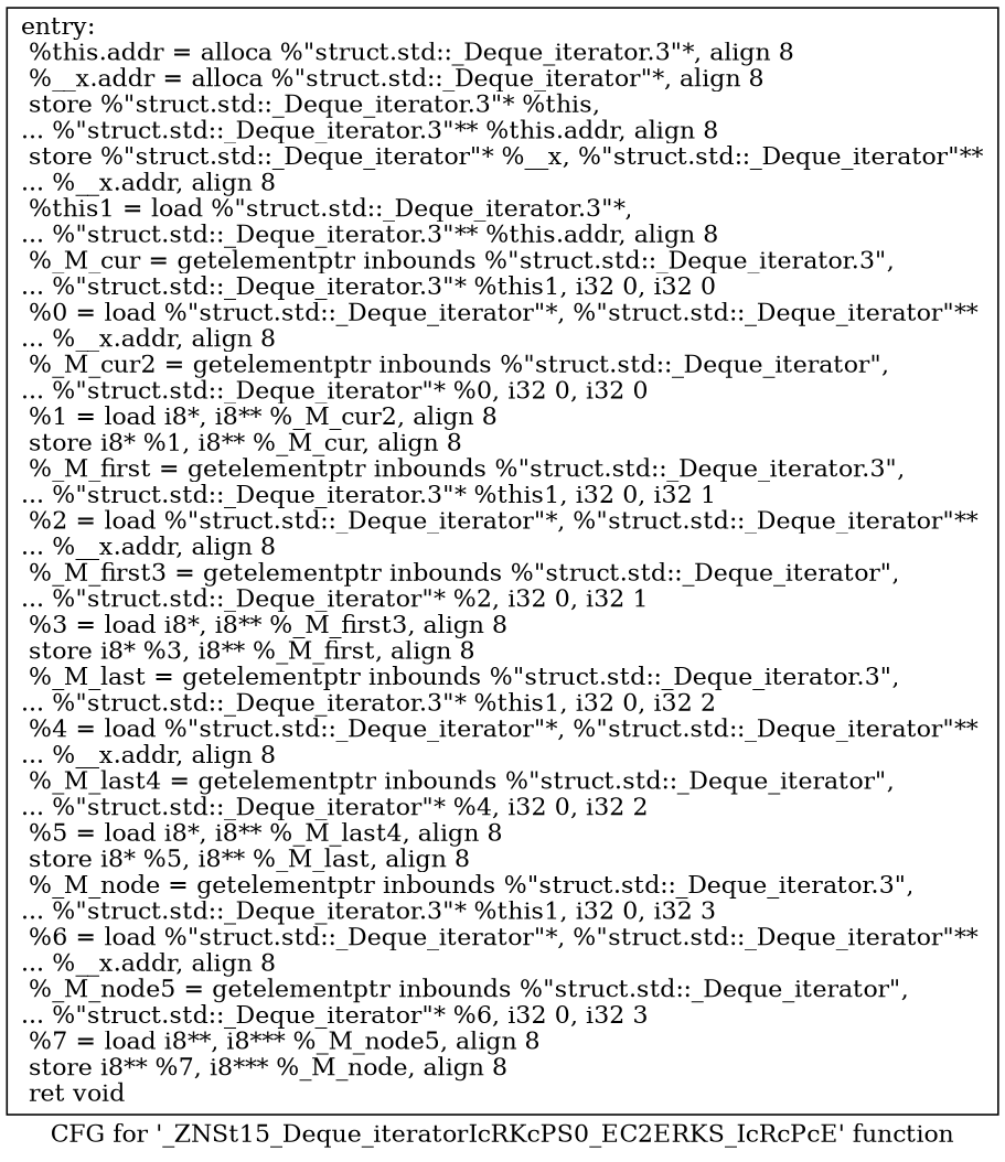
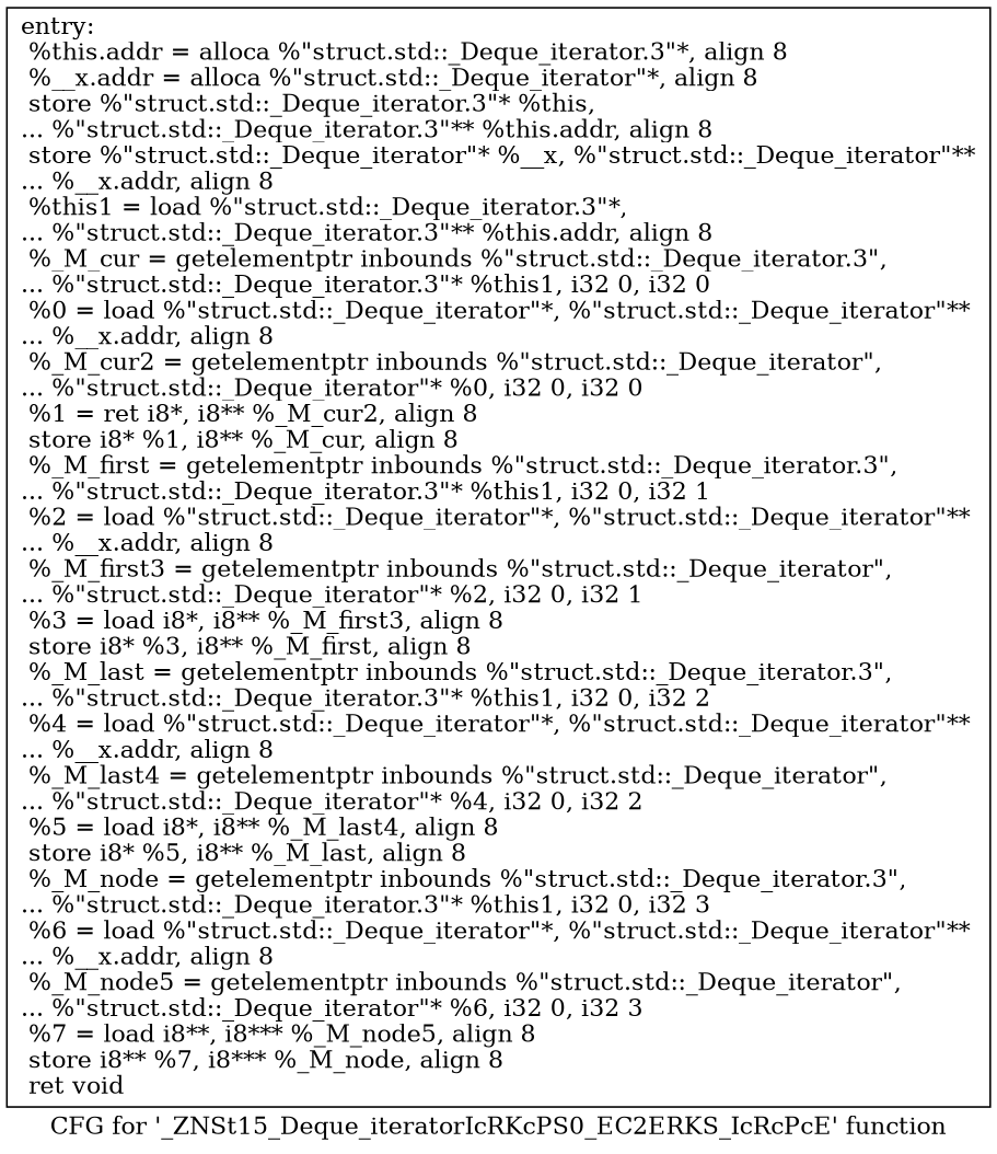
  digraph {
    label="CFG for '_ZNSt15_Deque_iteratorIcRKcPS0_EC2ERKS_IcRcPcE' function"
-   n1 [label="{entry:\l  %this.addr = alloca %\"struct.std::_Deque_iterator.3\"*, align 8\l  %__x.addr = alloca %\"struct.std::_Deque_iterator\"*, align 8\l  store %\"struct.std::_Deque_iterator.3\"* %this,\l... %\"struct.std::_Deque_iterator.3\"** %this.addr, align 8\l  store %\"struct.std::_Deque_iterator\"* %__x, %\"struct.std::_Deque_iterator\"**\l... %__x.addr, align 8\l  %this1 = load %\"struct.std::_Deque_iterator.3\"*,\l... %\"struct.std::_Deque_iterator.3\"** %this.addr, align 8\l  %_M_cur = getelementptr inbounds %\"struct.std::_Deque_iterator.3\",\l... %\"struct.std::_Deque_iterator.3\"* %this1, i32 0, i32 0\l  %0 = load %\"struct.std::_Deque_iterator\"*, %\"struct.std::_Deque_iterator\"**\l... %__x.addr, align 8\l  %_M_cur2 = getelementptr inbounds %\"struct.std::_Deque_iterator\",\l... %\"struct.std::_Deque_iterator\"* %0, i32 0, i32 0\l  %1 = load i8*, i8** %_M_cur2, align 8\l  store i8* %1, i8** %_M_cur, align 8\l  %_M_first = getelementptr inbounds %\"struct.std::_Deque_iterator.3\",\l... %\"struct.std::_Deque_iterator.3\"* %this1, i32 0, i32 1\l  %2 = load %\"struct.std::_Deque_iterator\"*, %\"struct.std::_Deque_iterator\"**\l... %__x.addr, align 8\l  %_M_first3 = getelementptr inbounds %\"struct.std::_Deque_iterator\",\l... %\"struct.std::_Deque_iterator\"* %2, i32 0, i32 1\l  %3 = load i8*, i8** %_M_first3, align 8\l  store i8* %3, i8** %_M_first, align 8\l  %_M_last = getelementptr inbounds %\"struct.std::_Deque_iterator.3\",\l... %\"struct.std::_Deque_iterator.3\"* %this1, i32 0, i32 2\l  %4 = load %\"struct.std::_Deque_iterator\"*, %\"struct.std::_Deque_iterator\"**\l... %__x.addr, align 8\l  %_M_last4 = getelementptr inbounds %\"struct.std::_Deque_iterator\",\l... %\"struct.std::_Deque_iterator\"* %4, i32 0, i32 2\l  %5 = load i8*, i8** %_M_last4, align 8\l  store i8* %5, i8** %_M_last, align 8\l  %_M_node = getelementptr inbounds %\"struct.std::_Deque_iterator.3\",\l... %\"struct.std::_Deque_iterator.3\"* %this1, i32 0, i32 3\l  %6 = load %\"struct.std::_Deque_iterator\"*, %\"struct.std::_Deque_iterator\"**\l... %__x.addr, align 8\l  %_M_node5 = getelementptr inbounds %\"struct.std::_Deque_iterator\",\l... %\"struct.std::_Deque_iterator\"* %6, i32 0, i32 3\l  %7 = load i8**, i8*** %_M_node5, align 8\l  store i8** %7, i8*** %_M_node, align 8\l  ret void\l}" shape=record]
+   n1 [label="{entry:\l  %this.addr = alloca %\"struct.std::_Deque_iterator.3\"*, align 8\l  %__x.addr = alloca %\"struct.std::_Deque_iterator\"*, align 8\l  store %\"struct.std::_Deque_iterator.3\"* %this,\l... %\"struct.std::_Deque_iterator.3\"** %this.addr, align 8\l  store %\"struct.std::_Deque_iterator\"* %__x, %\"struct.std::_Deque_iterator\"**\l... %__x.addr, align 8\l  %this1 = load %\"struct.std::_Deque_iterator.3\"*,\l... %\"struct.std::_Deque_iterator.3\"** %this.addr, align 8\l  %_M_cur = getelementptr inbounds %\"struct.std::_Deque_iterator.3\",\l... %\"struct.std::_Deque_iterator.3\"* %this1, i32 0, i32 0\l  %0 = load %\"struct.std::_Deque_iterator\"*, %\"struct.std::_Deque_iterator\"**\l... %__x.addr, align 8\l  %_M_cur2 = getelementptr inbounds %\"struct.std::_Deque_iterator\",\l... %\"struct.std::_Deque_iterator\"* %0, i32 0, i32 0\l  %1 = ret i8*, i8** %_M_cur2, align 8\l  store i8* %1, i8** %_M_cur, align 8\l  %_M_first = getelementptr inbounds %\"struct.std::_Deque_iterator.3\",\l... %\"struct.std::_Deque_iterator.3\"* %this1, i32 0, i32 1\l  %2 = load %\"struct.std::_Deque_iterator\"*, %\"struct.std::_Deque_iterator\"**\l... %__x.addr, align 8\l  %_M_first3 = getelementptr inbounds %\"struct.std::_Deque_iterator\",\l... %\"struct.std::_Deque_iterator\"* %2, i32 0, i32 1\l  %3 = load i8*, i8** %_M_first3, align 8\l  store i8* %3, i8** %_M_first, align 8\l  %_M_last = getelementptr inbounds %\"struct.std::_Deque_iterator.3\",\l... %\"struct.std::_Deque_iterator.3\"* %this1, i32 0, i32 2\l  %4 = load %\"struct.std::_Deque_iterator\"*, %\"struct.std::_Deque_iterator\"**\l... %__x.addr, align 8\l  %_M_last4 = getelementptr inbounds %\"struct.std::_Deque_iterator\",\l... %\"struct.std::_Deque_iterator\"* %4, i32 0, i32 2\l  %5 = load i8*, i8** %_M_last4, align 8\l  store i8* %5, i8** %_M_last, align 8\l  %_M_node = getelementptr inbounds %\"struct.std::_Deque_iterator.3\",\l... %\"struct.std::_Deque_iterator.3\"* %this1, i32 0, i32 3\l  %6 = load %\"struct.std::_Deque_iterator\"*, %\"struct.std::_Deque_iterator\"**\l... %__x.addr, align 8\l  %_M_node5 = getelementptr inbounds %\"struct.std::_Deque_iterator\",\l... %\"struct.std::_Deque_iterator\"* %6, i32 0, i32 3\l  %7 = load i8**, i8*** %_M_node5, align 8\l  store i8** %7, i8*** %_M_node, align 8\l  ret void\l}" shape=record]
  }
